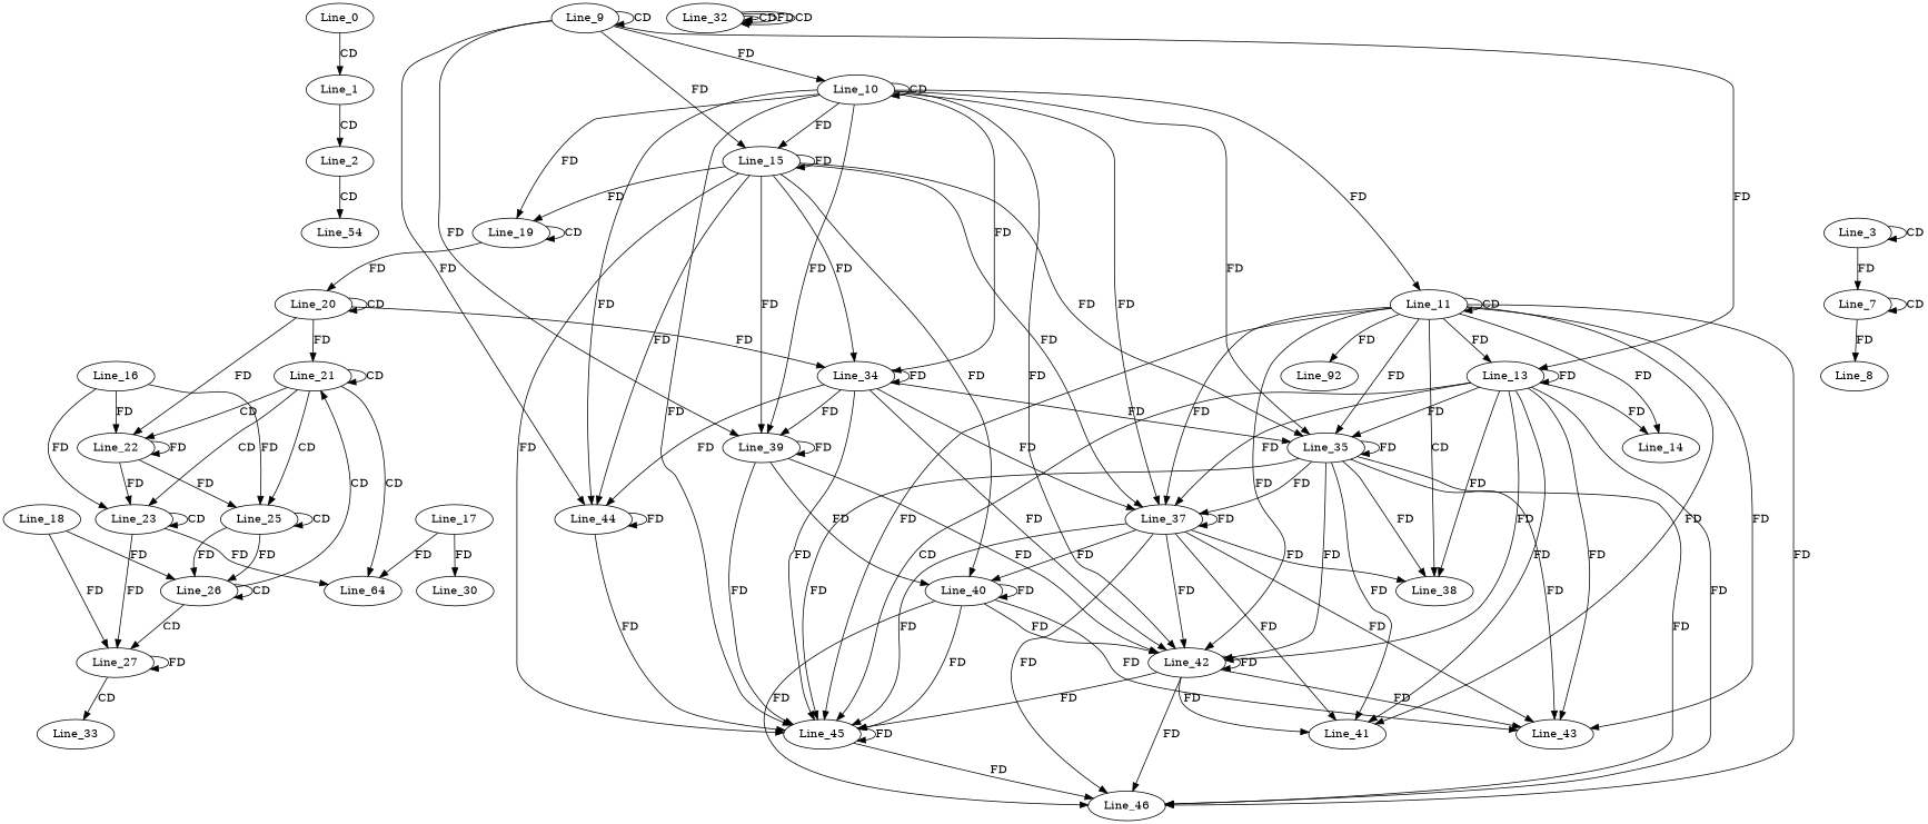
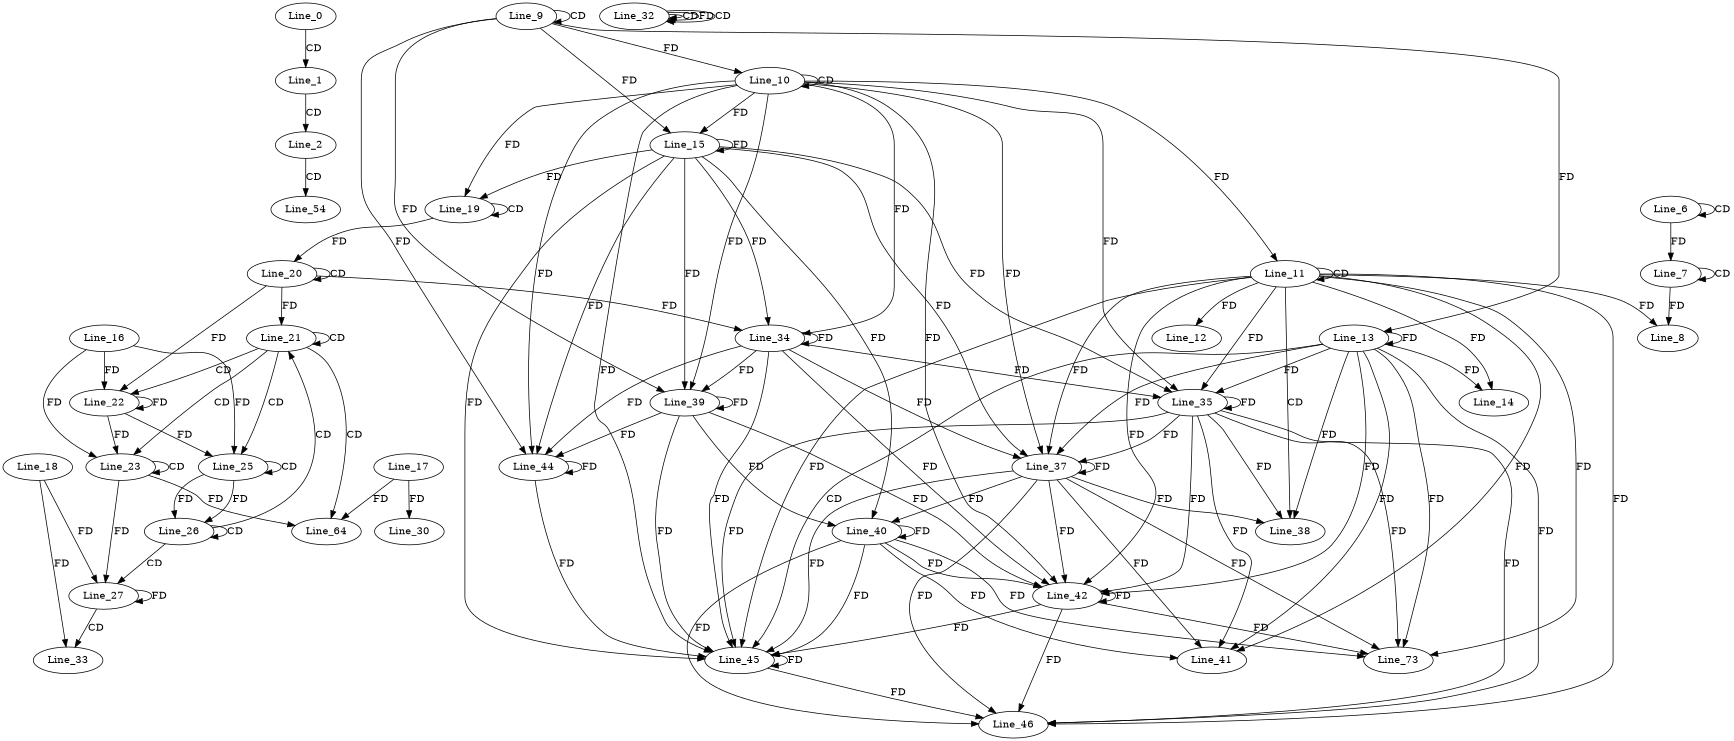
  digraph {
    Line_0
    Line_1
    Line_2
    n4 [label=Line_54]
-   Line_6 [label=Line_3]
+   Line_6
    Line_7
    Line_8
    Line_9
    Line_10
    Line_13
    Line_15
    Line_39
    Line_44
    Line_34
    Line_11
    Line_19
    Line_35
    Line_37
    Line_42
    Line_45
    Line_14
    Line_38
    Line_41
-   Line_43
+   Line_43 [label=Line_73]
    Line_46
    Line_40
-   Line_12 [label=Line_92]
+   Line_12
    Line_20
    Line_21
    Line_22
    Line_23
    n32 [label=Line_64]
    Line_25
    Line_27
    Line_26
    Line_16
    Line_33
    Line_17
    Line_30
    Line_18
    Line_32
    Line_0 -> Line_1 [label=CD]
    Line_1 -> Line_2 [label=CD]
    Line_2 -> n4 [label=CD]
    Line_6 -> Line_6 [label=CD]
    Line_6 -> Line_7 [label=FD]
    Line_7 -> Line_7 [label=CD]
    Line_7 -> Line_8 [label=FD]
    Line_9 -> Line_9 [label=CD]
    Line_9 -> Line_10 [label=FD]
    Line_9 -> Line_13 [label=FD]
    Line_9 -> Line_15 [label=FD]
    Line_9 -> Line_39 [label=FD]
    Line_9 -> Line_44 [label=FD]
    Line_10 -> Line_10 [label=CD]
    Line_10 -> Line_15 [label=FD]
    Line_10 -> Line_39 [label=FD]
    Line_10 -> Line_44 [label=FD]
    Line_10 -> Line_34 [label=FD]
    Line_10 -> Line_11 [label=FD]
    Line_10 -> Line_19 [label=FD]
    Line_10 -> Line_35 [label=FD]
    Line_10 -> Line_37 [label=FD]
    Line_10 -> Line_42 [label=FD]
    Line_10 -> Line_45 [label=FD]
    Line_13 -> Line_13 [label=FD]
    Line_13 -> Line_35 [label=FD]
    Line_13 -> Line_37 [label=FD]
    Line_13 -> Line_42 [label=FD]
    Line_13 -> Line_45 [label=CD]
    Line_13 -> Line_14 [label=FD]
    Line_13 -> Line_38 [label=FD]
    Line_13 -> Line_41 [label=FD]
    Line_13 -> Line_43 [label=FD]
    Line_13 -> Line_46 [label=FD]
    Line_15 -> Line_15 [label=FD]
    Line_15 -> Line_39 [label=FD]
    Line_15 -> Line_44 [label=FD]
    Line_15 -> Line_34 [label=FD]
    Line_15 -> Line_19 [label=FD]
    Line_15 -> Line_35 [label=FD]
    Line_15 -> Line_37 [label=FD]
    Line_15 -> Line_45 [label=FD]
    Line_15 -> Line_40 [label=FD]
    Line_39 -> Line_39 [label=FD]
+   Line_39 -> Line_44 [label=FD]
    Line_39 -> Line_42 [label=FD]
    Line_39 -> Line_45 [label=FD]
    Line_39 -> Line_40 [label=FD]
    Line_44 -> Line_44 [label=FD]
    Line_44 -> Line_45 [label=FD]
    Line_34 -> Line_39 [label=FD]
    Line_34 -> Line_44 [label=FD]
    Line_34 -> Line_34 [label=FD]
    Line_34 -> Line_35 [label=FD]
    Line_34 -> Line_37 [label=FD]
    Line_34 -> Line_42 [label=FD]
    Line_34 -> Line_45 [label=FD]
-   Line_11 -> Line_13 [label=FD]
+   Line_11 -> Line_8 [label=FD]
    Line_11 -> Line_11 [label=CD]
    Line_11 -> Line_35 [label=FD]
    Line_11 -> Line_37 [label=FD]
    Line_11 -> Line_42 [label=FD]
    Line_11 -> Line_45 [label=FD]
    Line_11 -> Line_14 [label=FD]
    Line_11 -> Line_38 [label=CD]
    Line_11 -> Line_41 [label=FD]
    Line_11 -> Line_43 [label=FD]
    Line_11 -> Line_46 [label=FD]
    Line_11 -> Line_12 [label=FD]
    Line_19 -> Line_19 [label=CD]
    Line_19 -> Line_20 [label=FD]
    Line_35 -> Line_35 [label=FD]
    Line_35 -> Line_37 [label=FD]
    Line_35 -> Line_42 [label=FD]
    Line_35 -> Line_45 [label=FD]
    Line_35 -> Line_38 [label=FD]
    Line_35 -> Line_41 [label=FD]
    Line_35 -> Line_43 [label=FD]
    Line_35 -> Line_46 [label=FD]
    Line_37 -> Line_37 [label=FD]
    Line_37 -> Line_42 [label=FD]
    Line_37 -> Line_45 [label=FD]
    Line_37 -> Line_38 [label=FD]
    Line_37 -> Line_41 [label=FD]
    Line_37 -> Line_43 [label=FD]
    Line_37 -> Line_46 [label=FD]
    Line_37 -> Line_40 [label=FD]
    Line_42 -> Line_42 [label=FD]
    Line_42 -> Line_45 [label=FD]
    Line_42 -> Line_43 [label=FD]
    Line_42 -> Line_46 [label=FD]
    Line_45 -> Line_45 [label=FD]
    Line_45 -> Line_46 [label=FD]
    Line_40 -> Line_42 [label=FD]
    Line_40 -> Line_45 [label=FD]
-   Line_42 -> Line_41 [label=FD]
+   Line_40 -> Line_41 [label=FD]
    Line_40 -> Line_43 [label=FD]
    Line_40 -> Line_46 [label=FD]
    Line_40 -> Line_40 [label=FD]
    Line_20 -> Line_34 [label=FD]
    Line_20 -> Line_20 [label=CD]
    Line_20 -> Line_21 [label=FD]
    Line_20 -> Line_22 [label=FD]
    Line_21 -> Line_21 [label=CD]
    Line_21 -> Line_22 [label=CD]
    Line_21 -> Line_23 [label=CD]
    Line_21 -> n32 [label=CD]
    Line_21 -> Line_25 [label=CD]
    Line_22 -> Line_22 [label=FD]
    Line_22 -> Line_23 [label=FD]
    Line_22 -> Line_25 [label=FD]
    Line_23 -> Line_23 [label=CD]
    Line_23 -> n32 [label=FD]
    Line_23 -> Line_27 [label=FD]
    Line_25 -> Line_25 [label=CD]
    Line_25 -> Line_26 [label=FD]
    Line_25 -> Line_26 [label=FD]
    Line_27 -> Line_27 [label=FD]
    Line_27 -> Line_33 [label=CD]
    Line_26 -> Line_21 [label=CD]
    Line_26 -> Line_27 [label=CD]
    Line_26 -> Line_26 [label=CD]
    Line_16 -> Line_22 [label=FD]
    Line_16 -> Line_23 [label=FD]
    Line_16 -> Line_25 [label=FD]
    Line_17 -> n32 [label=FD]
    Line_17 -> Line_30 [label=FD]
    Line_18 -> Line_27 [label=FD]
-   Line_18 -> Line_26 [label=FD]
+   Line_18 -> Line_33 [label=FD]
    Line_32 -> Line_32 [label=CD]
    Line_32 -> Line_32 [label=FD]
    Line_32 -> Line_32 [label=CD]
  }
